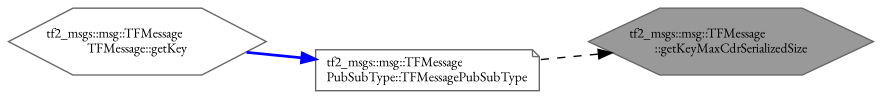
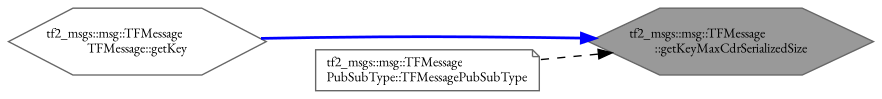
  digraph {
    fontname="EB Garamond"
    rankdir=RL
    node [color=grey40 fillcolor=white fontname="EB Garamond" fontsize=10 shape=hexagon style=filled]
    edge [dir=back fontname="EB Garamond" fontsize=10 labelfontname=Helvetica labelfontsize=10]
    n1 [color=gray40 fillcolor=grey60 fontcolor=black height=0.2 label="tf2_msgs::msg::TFMessage\l::getKeyMaxCdrSerializedSize" width=0.4]
    n2 [height=0.2 label="tf2_msgs::msg::TFMessage\lTFMessage::getKey" width=0.4]
    n3 [height=0.2 label="tf2_msgs::msg::TFMessage\lPubSubType::TFMessagePubSubType" shape=note width=0.4]
-   n3 -> n2 [color=blue style=bold]
+   n1 -> n2 [color=blue style=bold]
    n1 -> n3 [color=black style=dashed]
  }
